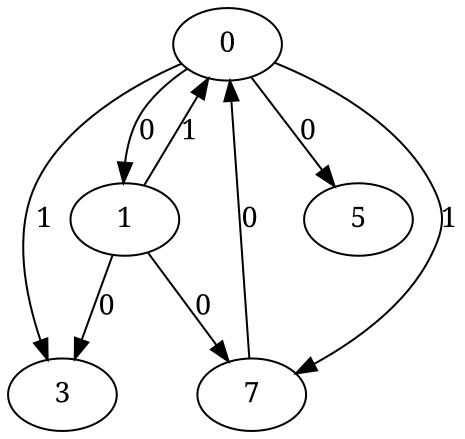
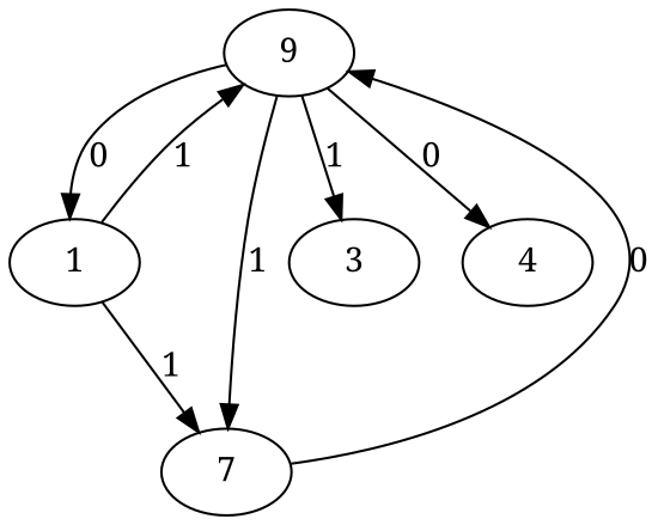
  digraph {
    fontname="Noto Serif"
    node [fontname="Noto Serif"]
    edge [fontname="Noto Serif"]
-   0
+   0 [label=9]
    1
    n3 [label=7]
    3
-   4 [label=5]
+   4
    0 -> 1 [label=0]
    0 -> n3 [label=1]
    0 -> 3 [label=1]
    0 -> 4 [label=0]
    1 -> 0 [label=1]
-   1 -> n3 [label=0]
-   1 -> 3 [label=0]
+   1 -> n3 [label=1]
    n3 -> 0 [label=0]
  }
